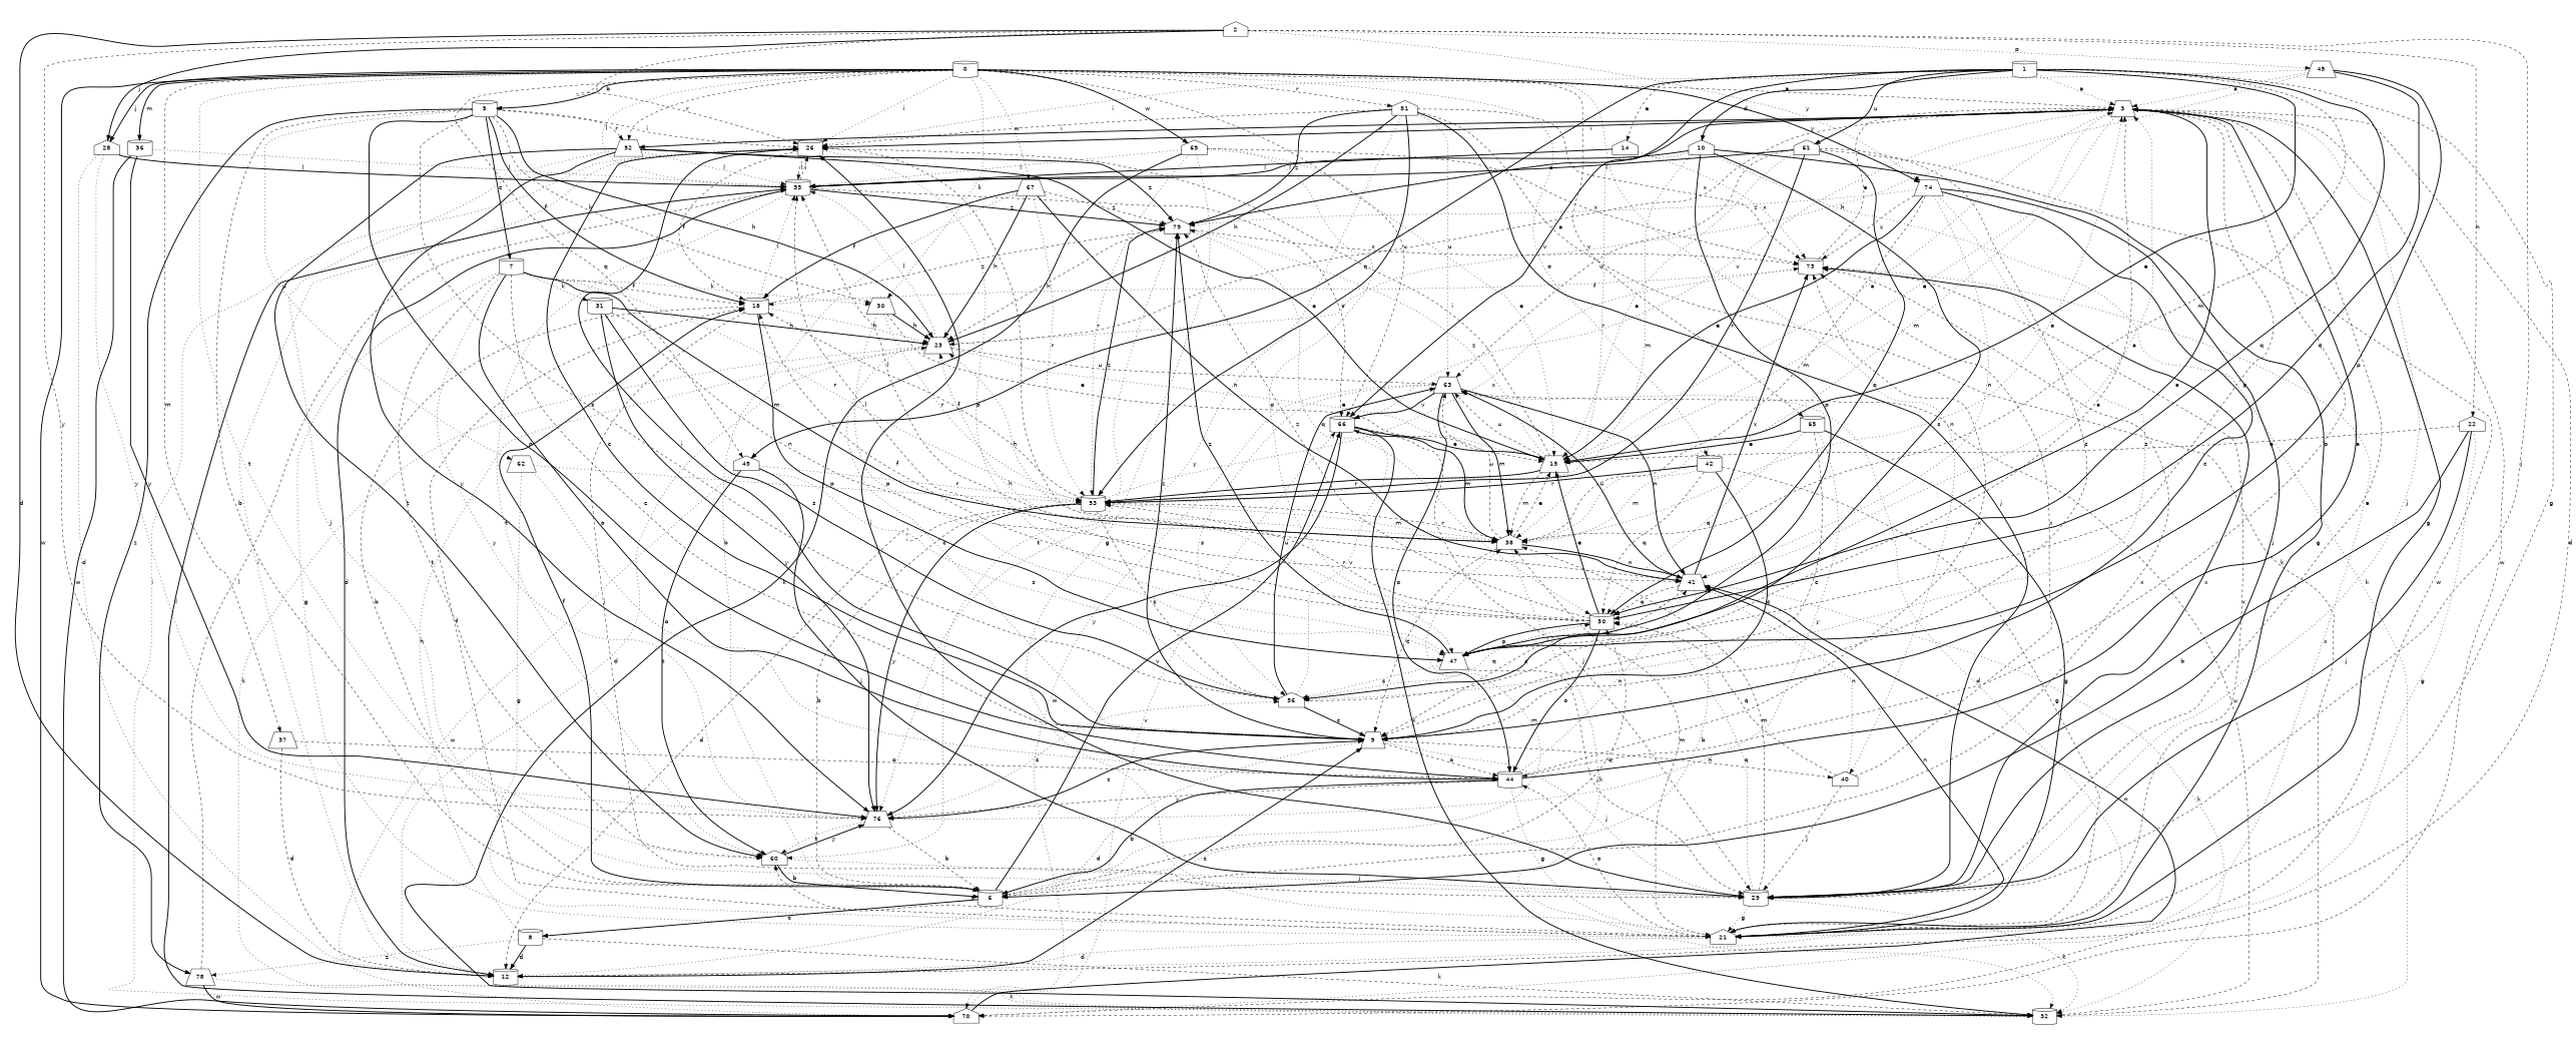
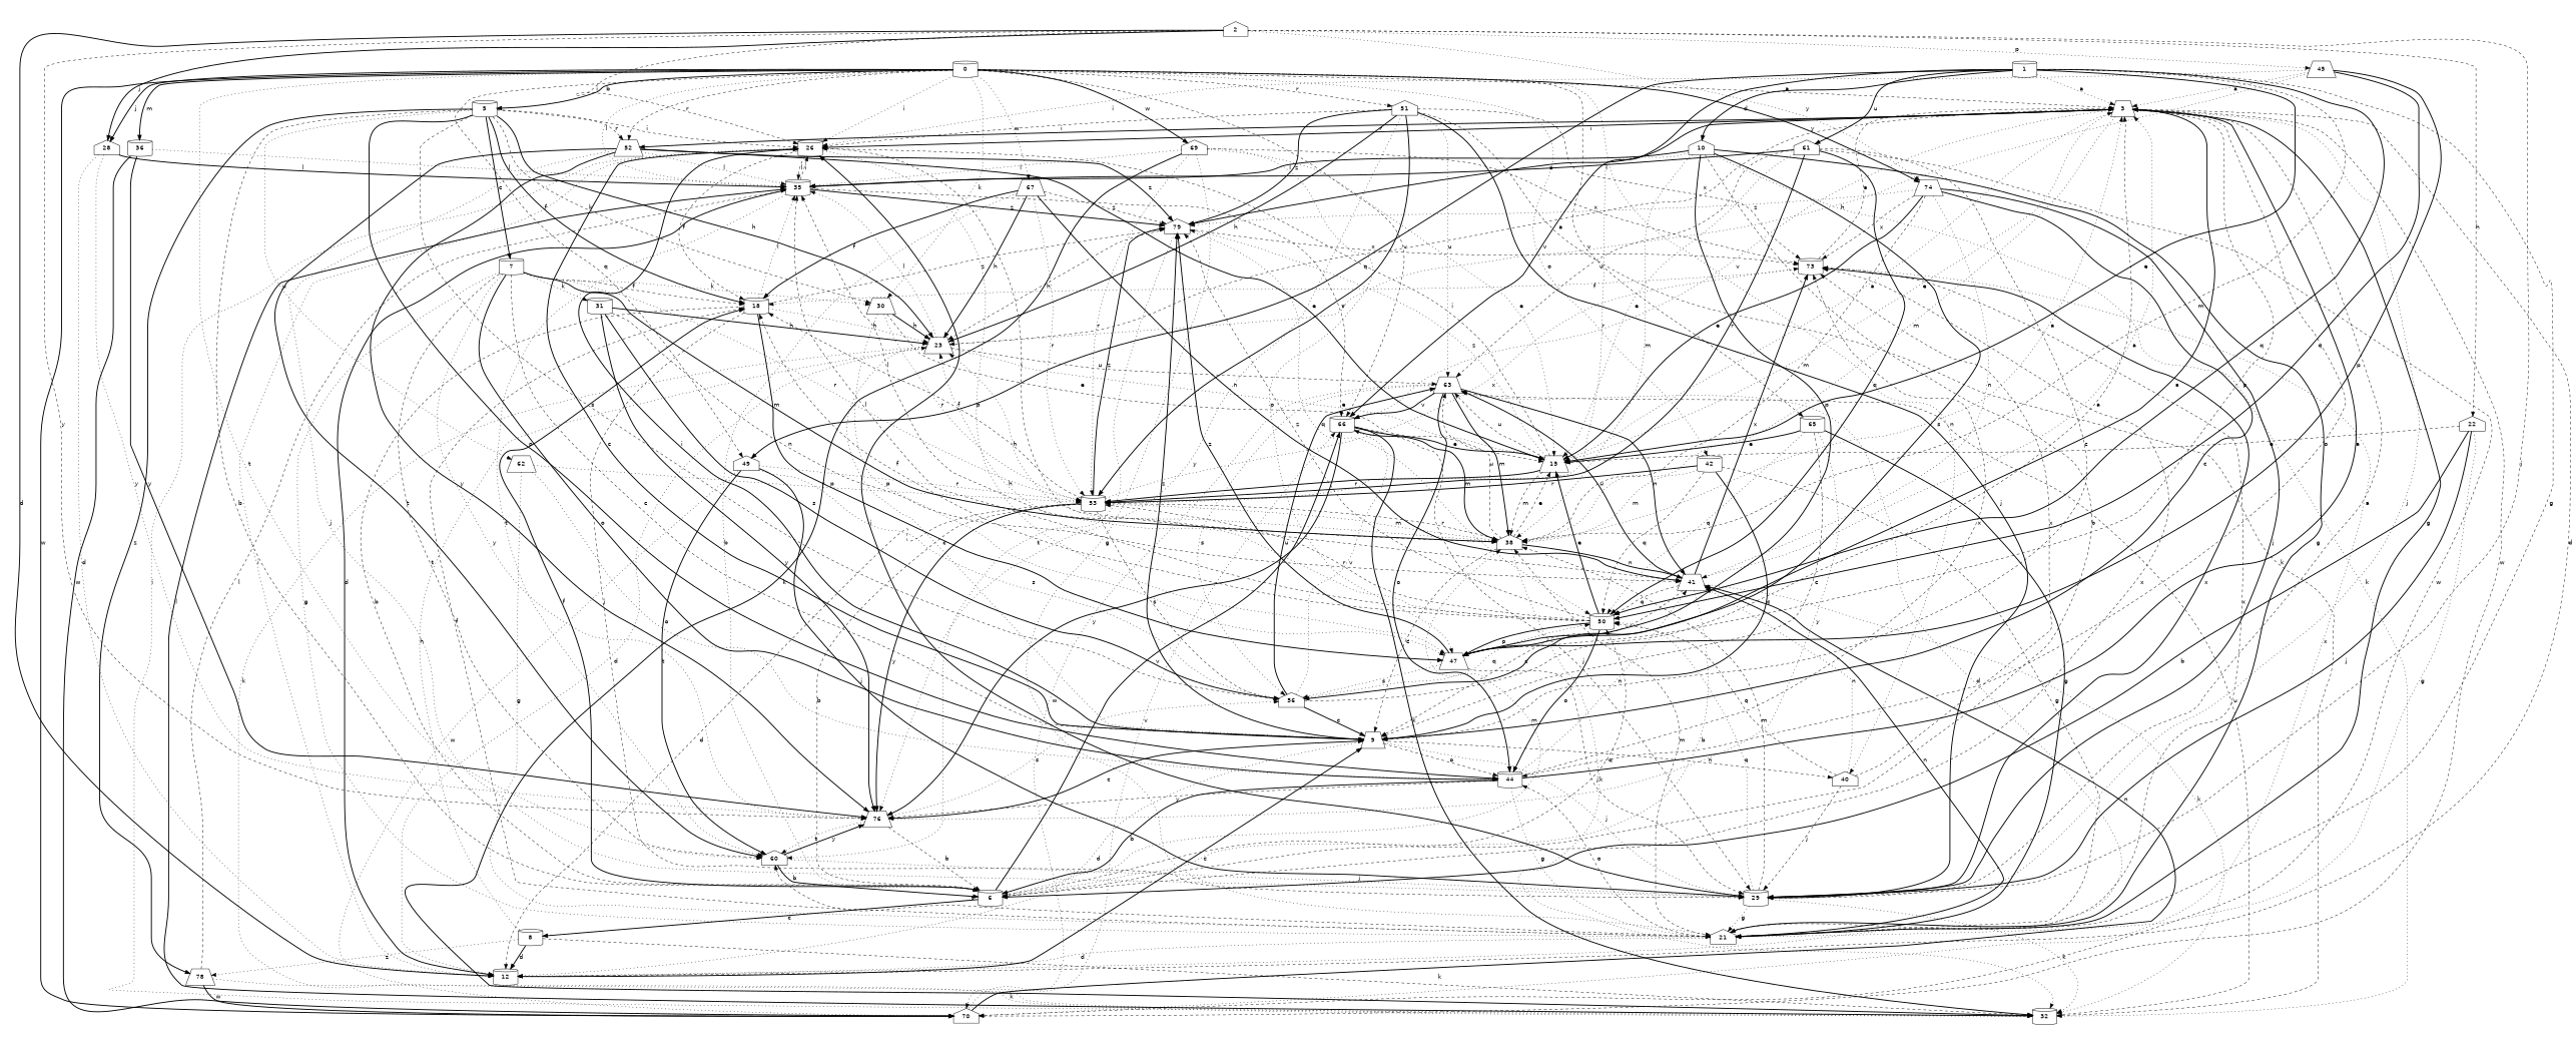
  strict digraph {
    fontname="DejaVu Sans"
    node [fontname="DejaVu Sans" shape=cylinder]
    edge [fontname="DejaVu Sans" style=bold]
    3 [shape=trapezium]
    0
    5
    26
    28 [shape=house]
    30 [shape=trapezium]
    35
    36
-   37 [shape=trapezium]
    40 [shape=house]
    42
    49 [shape=house]
    51 [shape=house]
    52 [shape=trapezium]
    60 [shape=house]
    65
    66
    67 [shape=trapezium]
    69 [shape=house]
    70 [shape=house]
    74 [shape=trapezium]
    15 [shape=trapezium]
    21 [shape=house]
    38 [shape=house]
    12
    29
    44
    47 [shape=trapezium]
    6
    7
    18
    23 [shape=trapezium]
    56 [shape=house]
    62 [shape=trapezium]
    78 [shape=trapezium]
    9 [shape=trapezium]
    76 [shape=trapezium]
    53
    79 [shape=house]
    50
    73
    41 [shape=trapezium]
    32
    63 [shape=trapezium]
    1
    10 [shape=house]
-   14 [shape=house]
    61 [shape=house]
    2 [shape=house]
    22 [shape=house]
    45 [shape=trapezium]
    8
    31
    3 -> 26 [label=i]
    3 -> 52 [label=r]
    3 -> 66 [label=v style=dotted]
    3 -> 70 [label=w style=dashed]
    3 -> 15 [label=e style=dotted]
    3 -> 21 [label=g]
    3 -> 38 [label=m style=dotted]
    3 -> 12 [label=d style=dashed]
    3 -> 29 [label=j style=dotted]
    3 -> 44 [label=o style=dashed]
    3 -> 47 [label=p style=dashed]
    0 -> 3 [label=a style=dashed]
    0 -> 5 [label=b]
    0 -> 26 [label=i style=dotted]
    0 -> 28 [label=j]
    0 -> 30 [label=k style=dotted]
    0 -> 35 [label=l style=dotted]
    0 -> 36 [label=m]
-   0 -> 37 [label=m style=dashed]
    0 -> 40 [label=n style=dotted]
    0 -> 42 [label=o style=dotted]
    0 -> 49 [label=q style=dashed]
    0 -> 51 [label=r style=dashed]
    0 -> 52 [label=r style=dashed]
    0 -> 60 [label=t style=dotted]
    0 -> 65 [label=v style=dashed]
    0 -> 66 [label=v style=dashed]
    0 -> 67 [label=w style=dotted]
    0 -> 69 [label=w]
    0 -> 70 [label=w]
    0 -> 74 [label=y]
    5 -> 26 [label=i style=dashed]
    5 -> 30 [label=k style=dashed]
    5 -> 52 [label=r style=dashed]
    5 -> 44 [label=o]
    5 -> 6 [label=b style=dashed]
    5 -> 7 [label=c]
    5 -> 18 [label=f]
    5 -> 23 [label=h]
    5 -> 56 [label=s style=dashed]
    5 -> 62 [label=u style=dotted]
    5 -> 78 [label=z]
    26 -> 35 [label=l style=dashed]
    26 -> 47 [label=p style=dotted]
    26 -> 18 [label=f style=dashed]
    26 -> 9 [label=c]
    28 -> 35 [label=l]
    28 -> 12 [label=d style=dotted]
    28 -> 76 [label=y style=dotted]
    30 -> 15 [label=e style=dashed]
    30 -> 47 [label=p style=dotted]
    30 -> 23 [label=h]
    30 -> 53 [label=r style=dotted]
    35 -> 26 [label=i style=dashed]
    35 -> 60 [label=t style=dotted]
    35 -> 66 [label=v style=dashed]
    35 -> 12 [label=d]
    35 -> 79 [label=z]
    36 -> 35 [label=l style=dotted]
    36 -> 70 [label=w]
    36 -> 76 [label=y]
-   37 -> 12 [label=d style=dashed]
-   37 -> 44 [label=o style=dashed]
    40 -> 29 [label=j style=dashed]
    40 -> 50 [label=q style=dashed]
    40 -> 73 [label=x style=dashed]
    40 -> 41 [label=n style=dotted]
    42 -> 21 [label=g style=dashed]
    42 -> 38 [label=m style=dotted]
    42 -> 9 [label=c]
    42 -> 53 [label=r]
    42 -> 50 [label=q style=dashed]
    49 -> 60 [label=t]
    49 -> 70 [label=w style=dotted]
    49 -> 29 [label=j]
    49 -> 56 [label=s style=dotted]
    49 -> 53 [label=r style=dotted]
    51 -> 26 [label=i style=dashed]
    51 -> 29 [label=j]
    51 -> 23 [label=h]
    51 -> 76 [label=y style=dotted]
    51 -> 53 [label=r]
    51 -> 79 [label=z]
    51 -> 73 [label=x style=dashed]
    51 -> 32 [label=k style=dashed]
    51 -> 63 [label=u style=dotted]
    52 -> 35 [label=l style=dotted]
    52 -> 60 [label=t]
    52 -> 15 [label=e]
    52 -> 29 [label=j style=dotted]
    52 -> 76 [label=y]
    52 -> 79 [label=z]
    60 -> 29 [label=j style=dotted]
    60 -> 6 [label=b]
    60 -> 76 [label=y]
    65 -> 15 [label=e]
    65 -> 21 [label=g]
    65 -> 9 [label=c style=dashed]
    65 -> 76 [label=y style=dotted]
    65 -> 50 [label=q style=dotted]
    66 -> 15 [label=e]
    66 -> 38 [label=m]
    66 -> 29 [label=j style=dashed]
    66 -> 76 [label=y]
    66 -> 32 [label=k]
    67 -> 6 [label=b style=dotted]
    67 -> 18 [label=f]
    67 -> 23 [label=h]
    67 -> 53 [label=r style=dotted]
    67 -> 79 [label=z style=dashed]
    67 -> 41 [label=n]
    69 -> 35 [label=l style=dotted]
    69 -> 15 [label=e style=dotted]
    69 -> 21 [label=g style=dotted]
    69 -> 47 [label=p style=dotted]
    69 -> 53 [label=r style=dotted]
    69 -> 73 [label=x style=dashed]
    69 -> 32 [label=k]
    70 -> 66 [label=v style=dotted]
    70 -> 73 [label=x style=dotted]
    70 -> 41 [label=n]
    74 -> 15 [label=e]
    74 -> 38 [label=m style=dashed]
    74 -> 29 [label=j]
-   74 -> 56 [label=s style=dotted]
    74 -> 9 [label=c]
    74 -> 79 [label=z style=dotted]
    74 -> 73 [label=x style=dashed]
    74 -> 41 [label=n style=dotted]
    15 -> 3 [label=a style=dotted]
    15 -> 26 [label=i style=dashed]
    15 -> 38 [label=m style=dashed]
    15 -> 53 [label=r]
    15 -> 79 [label=z style=dotted]
    15 -> 63 [label=u style=dashed]
    21 -> 60 [label=t style=dashed]
    21 -> 38 [label=m style=dashed]
    21 -> 12 [label=d style=dotted]
    21 -> 44 [label=o style=dashed]
    21 -> 18 [label=f style=dashed]
    21 -> 73 [label=x style=dashed]
    21 -> 41 [label=n]
    38 -> 3 [label=a style=dotted]
    38 -> 35 [label=l style=dashed]
    38 -> 15 [label=e style=dashed]
    38 -> 23 [label=h style=dotted]
    38 -> 9 [label=c style=dashed]
    38 -> 53 [label=r style=dashed]
    38 -> 41 [label=n]
    38 -> 32 [label=k style=dotted]
    38 -> 63 [label=u style=dashed]
    12 -> 26 [label=i style=dotted]
    12 -> 9 [label=c]
    29 -> 3 [label=a style=dashed]
    29 -> 26 [label=i]
    29 -> 21 [label=g style=dotted]
    29 -> 38 [label=m style=dashed]
    29 -> 50 [label=q style=dotted]
    29 -> 73 [label=x]
    29 -> 32 [label=k style=dotted]
    44 -> 3 [label=a]
    44 -> 21 [label=g style=dotted]
    44 -> 6 [label=b]
    44 -> 76 [label=y style=dashed]
    44 -> 73 [label=x style=dashed]
    44 -> 41 [label=n style=dotted]
    47 -> 3 [label=a]
    47 -> 29 [label=j style=dashed]
    47 -> 56 [label=s style=dotted]
    47 -> 79 [label=z]
    6 -> 66 [label=v]
    6 -> 38 [label=m style=dotted]
    6 -> 18 [label=f]
    6 -> 50 [label=q style=dashed]
    6 -> 73 [label=x style=dashed]
    6 -> 8 [label=c]
    7 -> 30 [label=k style=dotted]
    7 -> 60 [label=t style=dashed]
    7 -> 21 [label=g style=dotted]
    7 -> 38 [label=m]
    7 -> 44 [label=o]
    7 -> 18 [label=f style=dashed]
    7 -> 9 [label=c style=dashed]
    7 -> 76 [label=y style=dotted]
    7 -> 53 [label=r style=dotted]
    7 -> 31 [label=k style=dotted]
    18 -> 35 [label=l style=dotted]
    18 -> 29 [label=j style=dashed]
    18 -> 47 [label=p]
    18 -> 6 [label=b style=dashed]
    18 -> 23 [label=h style=dotted]
    18 -> 79 [label=z style=dashed]
    23 -> 3 [label=a style=dashed]
    23 -> 35 [label=l style=dotted]
    23 -> 15 [label=e style=dotted]
    23 -> 12 [label=d style=dotted]
    23 -> 9 [label=c style=dotted]
    23 -> 32 [label=k style=dotted]
    23 -> 63 [label=u style=dashed]
    56 -> 3 [label=a style=dashed]
    56 -> 66 [label=v style=dotted]
    56 -> 9 [label=c]
    56 -> 50 [label=q style=dotted]
    56 -> 63 [label=u]
    62 -> 21 [label=g style=dotted]
    62 -> 44 [label=o style=dotted]
    62 -> 53 [label=r style=dotted]
    78 -> 35 [label=l style=dashed]
    78 -> 70 [label=w]
    78 -> 32 [label=k style=dotted]
    9 -> 26 [label=i]
    9 -> 40 [label=n style=dashed]
    9 -> 12 [label=d style=dotted]
    9 -> 29 [label=j style=dotted]
    9 -> 44 [label=o style=dashed]
    9 -> 79 [label=z]
    76 -> 60 [label=t style=dotted]
    76 -> 6 [label=b style=dashed]
    76 -> 56 [label=s style=dotted]
    76 -> 9 [label=c]
    53 -> 38 [label=m style=dotted]
    53 -> 12 [label=d style=dashed]
    53 -> 6 [label=b style=dashed]
    53 -> 18 [label=f style=dashed]
    53 -> 56 [label=s style=dashed]
    53 -> 76 [label=y]
    53 -> 79 [label=z]
    53 -> 73 [label=x style=dotted]
    79 -> 3 [label=a]
    79 -> 60 [label=t style=dotted]
    79 -> 23 [label=h style=dashed]
    79 -> 50 [label=q style=dotted]
    79 -> 73 [label=x style=dashed]
    50 -> 35 [label=l style=dashed]
    50 -> 15 [label=e]
    50 -> 44 [label=o]
    50 -> 47 [label=p]
    50 -> 18 [label=f style=dashed]
    50 -> 23 [label=h style=dotted]
    50 -> 53 [label=r style=dashed]
    50 -> 79 [label=z style=dashed]
    73 -> 3 [label=a style=dashed]
    73 -> 18 [label=f style=dotted]
    41 -> 3 [label=a style=dotted]
    41 -> 26 [label=i style=dashed]
    41 -> 6 [label=b style=dotted]
    41 -> 9 [label=c style=dashed]
    41 -> 50 [label=q style=dashed]
    41 -> 73 [label=x]
    41 -> 32 [label=k style=dotted]
    41 -> 63 [label=u]
    32 -> 26 [label=i style=dotted]
    32 -> 35 [label=l]
    32 -> 63 [label=u style=dashed]
    63 -> 66 [label=v]
    63 -> 70 [label=w style=dotted]
    63 -> 38 [label=m]
    63 -> 12 [label=d style=dotted]
    63 -> 44 [label=o]
    63 -> 56 [label=s style=dotted]
    63 -> 41 [label=n]
    1 -> 3 [label=a style=dotted]
    1 -> 49 [label=q]
    1 -> 66 [label=v]
    1 -> 15 [label=e]
    1 -> 21 [label=g style=dashed]
    1 -> 38 [label=m style=dashed]
    1 -> 50 [label=q]
    1 -> 10 [label=d]
-   1 -> 14 [label=e style=dashed]
    1 -> 61 [label=u]
    10 -> 35 [label=l]
    10 -> 21 [label=g]
    10 -> 38 [label=m style=dotted]
    10 -> 47 [label=p]
+   10 -> 6 [label=b style=dashed]
    10 -> 56 [label=s]
    10 -> 53 [label=r style=dotted]
    10 -> 32 [label=k style=dotted]
-   14 -> 35 [label=l]
-   14 -> 73 [label=x style=dotted]
    61 -> 35 [label=l]
    61 -> 70 [label=w style=dashed]
    61 -> 15 [label=e style=dotted]
    61 -> 9 [label=c style=dashed]
    61 -> 53 [label=r]
    61 -> 50 [label=q]
    61 -> 63 [label=u style=dashed]
    2 -> 26 [label=i style=dashed]
    2 -> 28 [label=j]
    2 -> 74 [label=y style=dotted]
    2 -> 12 [label=d]
    2 -> 29 [label=j style=dashed]
    2 -> 76 [label=y style=dashed]
    2 -> 22 [label=h style=dashed]
    2 -> 45 [label=p style=dotted]
    22 -> 15 [label=e style=dashed]
    22 -> 21 [label=g style=dotted]
    22 -> 29 [label=j]
    22 -> 6 [label=b]
    45 -> 3 [label=a style=dotted]
    45 -> 26 [label=i style=dotted]
    45 -> 47 [label=p]
    45 -> 23 [label=h style=dotted]
    45 -> 50 [label=q]
    8 -> 12 [label=d]
    8 -> 23 [label=h style=dotted]
    8 -> 78 [label=z style=dotted]
    8 -> 32 [label=k style=dashed]
    31 -> 23 [label=h]
    31 -> 56 [label=s]
    31 -> 76 [label=y]
    31 -> 41 [label=n style=dashed]
  }
